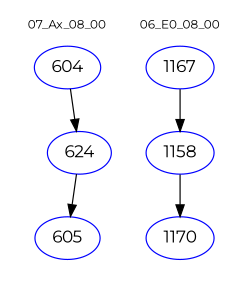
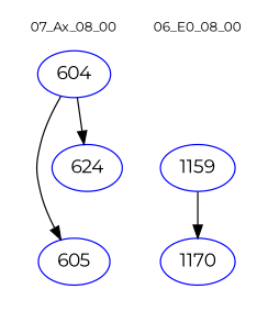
  digraph {
    fontname=Montserrat
    node [color=blue fontname=Montserrat]
    edge [color=black fontname=Montserrat]
    n1 [label=604]
    n2 [label=605]
    n3 [label=624]
-   n4 [label=1167]
    n5 [label=1170]
-   n6 [label=1158]
+   n6 [label=1159]
    subgraph cluster_1 {
      color=white
      fontsize=10
      label="07_Ax_08_00"
      n1
      n2
      n3
    }
    subgraph cluster_2 {
      color=white
      fontsize=10
      label="06_E0_08_00"
-     n4
      n5
      n6
    }
-   n3 -> n2
+   n1 -> n2
    n1 -> n3
-   n4 -> n6
    n6 -> n5
  }
